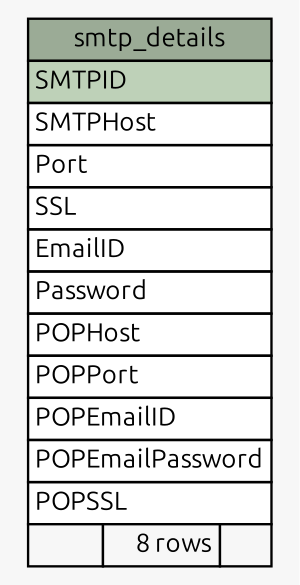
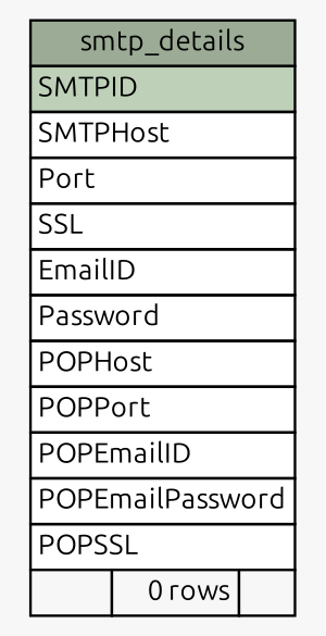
  digraph {
    bgcolor="#f7f7f7"
    fontname=Ubuntu
    fontsize=11
    nodesep=0.18
    rankdir=RL
    ranksep=0.46
-   n1 [fontname=Ubuntu fontsize=11 label=<     <TABLE BORDER="0" CELLBORDER="1" CELLSPACING="0" BGCOLOR="#ffffff">       <TR><TD COLSPAN="3" BGCOLOR="#9bab96" ALIGN="CENTER">smtp_details</TD></TR>       <TR><TD PORT="SMTPID" COLSPAN="3" BGCOLOR="#bed1b8" ALIGN="LEFT">SMTPID</TD></TR>       <TR><TD PORT="SMTPHost" COLSPAN="3" ALIGN="LEFT">SMTPHost</TD></TR>       <TR><TD PORT="Port" COLSPAN="3" ALIGN="LEFT">Port</TD></TR>       <TR><TD PORT="SSL" COLSPAN="3" ALIGN="LEFT">SSL</TD></TR>       <TR><TD PORT="EmailID" COLSPAN="3" ALIGN="LEFT">EmailID</TD></TR>       <TR><TD PORT="Password" COLSPAN="3" ALIGN="LEFT">Password</TD></TR>       <TR><TD PORT="POPHost" COLSPAN="3" ALIGN="LEFT">POPHost</TD></TR>       <TR><TD PORT="POPPort" COLSPAN="3" ALIGN="LEFT">POPPort</TD></TR>       <TR><TD PORT="POPEmailID" COLSPAN="3" ALIGN="LEFT">POPEmailID</TD></TR>       <TR><TD PORT="POPEmailPassword" COLSPAN="3" ALIGN="LEFT">POPEmailPassword</TD></TR>       <TR><TD PORT="POPSSL" COLSPAN="3" ALIGN="LEFT">POPSSL</TD></TR>       <TR><TD ALIGN="LEFT" BGCOLOR="#f7f7f7">  </TD><TD ALIGN="RIGHT" BGCOLOR="#f7f7f7">8 rows</TD><TD ALIGN="RIGHT" BGCOLOR="#f7f7f7">  </TD></TR>     </TABLE>> shape=plaintext]
+   n1 [fontname=Ubuntu fontsize=11 label=<     <TABLE BORDER="0" CELLBORDER="1" CELLSPACING="0" BGCOLOR="#ffffff">       <TR><TD COLSPAN="3" BGCOLOR="#9bab96" ALIGN="CENTER">smtp_details</TD></TR>       <TR><TD PORT="SMTPID" COLSPAN="3" BGCOLOR="#bed1b8" ALIGN="LEFT">SMTPID</TD></TR>       <TR><TD PORT="SMTPHost" COLSPAN="3" ALIGN="LEFT">SMTPHost</TD></TR>       <TR><TD PORT="Port" COLSPAN="3" ALIGN="LEFT">Port</TD></TR>       <TR><TD PORT="SSL" COLSPAN="3" ALIGN="LEFT">SSL</TD></TR>       <TR><TD PORT="EmailID" COLSPAN="3" ALIGN="LEFT">EmailID</TD></TR>       <TR><TD PORT="Password" COLSPAN="3" ALIGN="LEFT">Password</TD></TR>       <TR><TD PORT="POPHost" COLSPAN="3" ALIGN="LEFT">POPHost</TD></TR>       <TR><TD PORT="POPPort" COLSPAN="3" ALIGN="LEFT">POPPort</TD></TR>       <TR><TD PORT="POPEmailID" COLSPAN="3" ALIGN="LEFT">POPEmailID</TD></TR>       <TR><TD PORT="POPEmailPassword" COLSPAN="3" ALIGN="LEFT">POPEmailPassword</TD></TR>       <TR><TD PORT="POPSSL" COLSPAN="3" ALIGN="LEFT">POPSSL</TD></TR>       <TR><TD ALIGN="LEFT" BGCOLOR="#f7f7f7">  </TD><TD ALIGN="RIGHT" BGCOLOR="#f7f7f7">0 rows</TD><TD ALIGN="RIGHT" BGCOLOR="#f7f7f7">  </TD></TR>     </TABLE>> shape=plaintext]
  }
